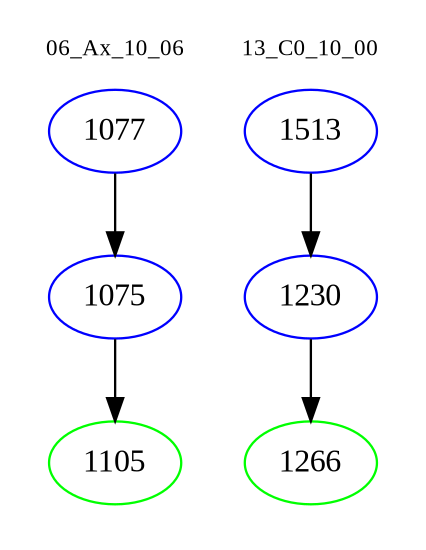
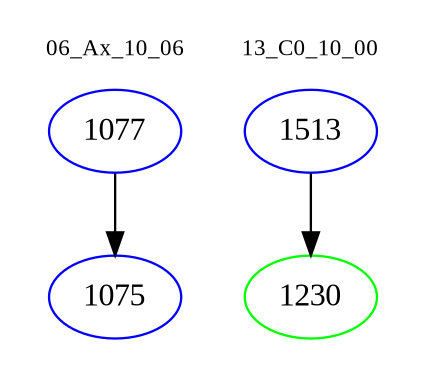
  digraph {
    fontname="Liberation Serif"
    node [color=blue fontname="Liberation Serif"]
    edge [color=black fontname="Liberation Serif"]
    n1 [label=1077]
    n2 [label=1075]
-   n3 [color=green label=1105]
    n4 [label=1513]
-   n5 [label=1230]
-   n6 [color=green label=1266]
+   n5 [color=green label=1230]
    subgraph cluster_1 {
      color=white
      fontsize=10
      label="06_Ax_10_06"
      n1
      n2
-     n3
    }
    subgraph cluster_2 {
      color=white
      fontsize=10
      label="13_C0_10_00"
      n4
      n5
-     n6
    }
    n1 -> n2
-   n2 -> n3
    n4 -> n5
-   n5 -> n6
  }
